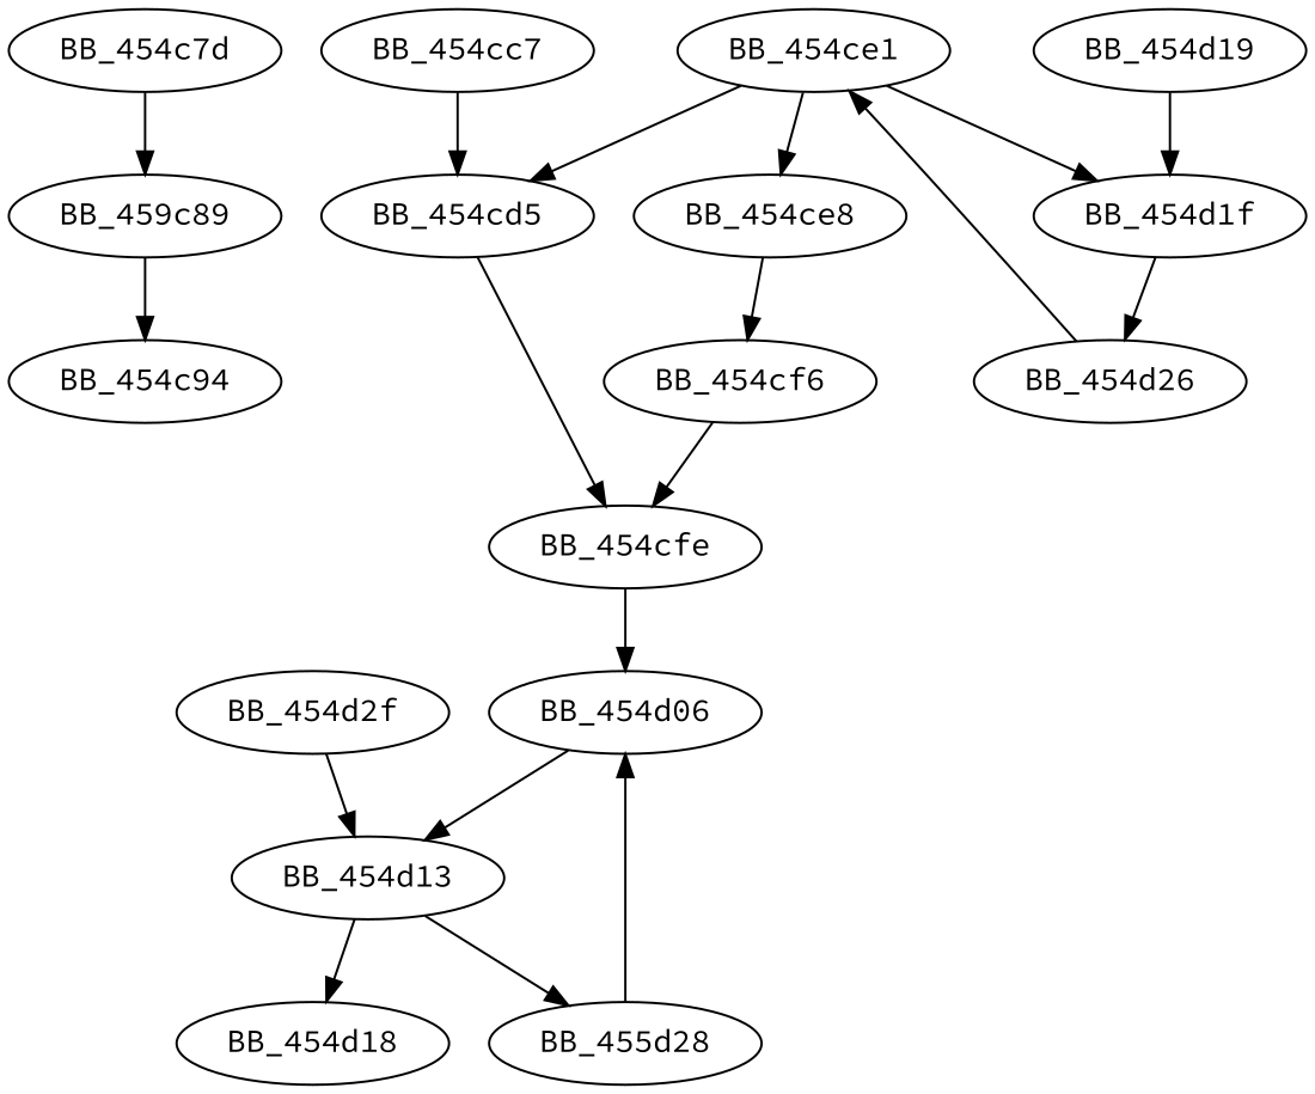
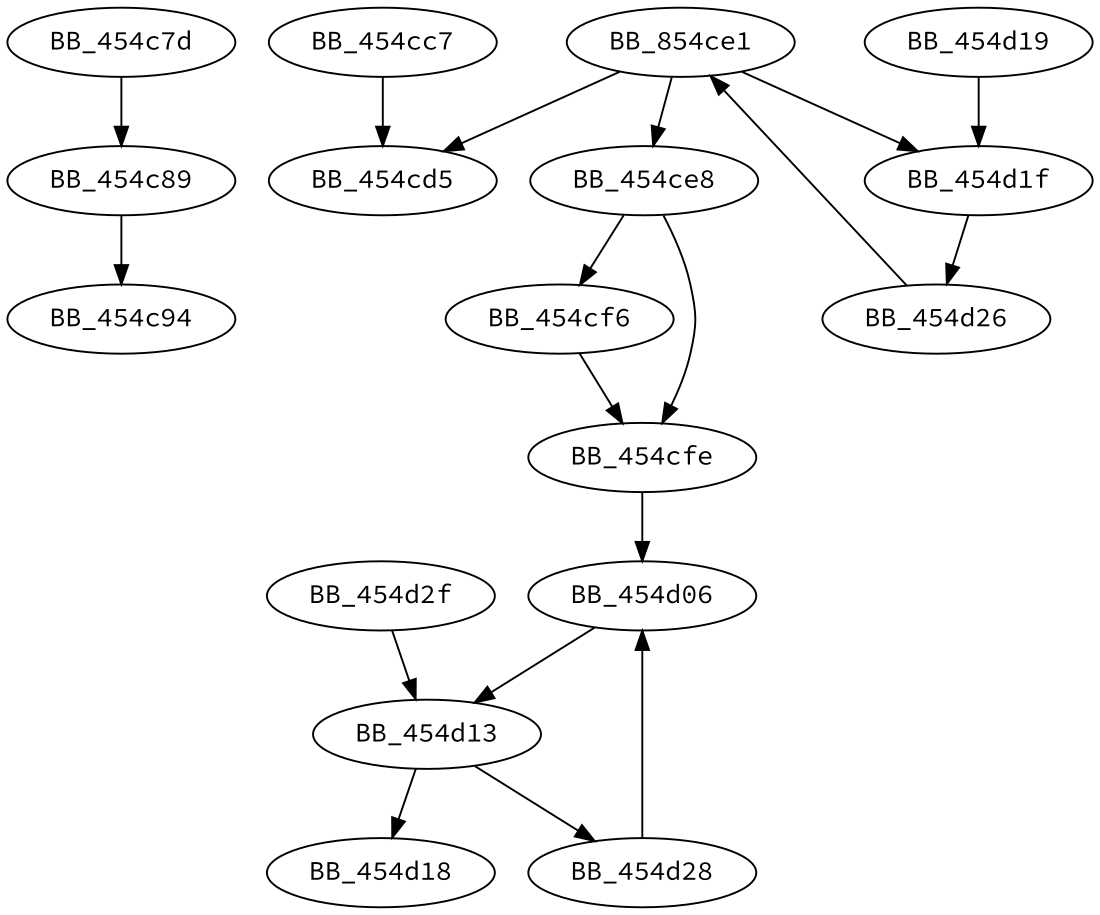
  digraph {
    fontname="Source Code Pro"
    node [fontname="Source Code Pro"]
    edge [fontname="Source Code Pro"]
    BB_454c7d
-   BB_454c89 [label=BB_459c89]
+   BB_454c89
    BB_454c94
    BB_454cc7
    BB_454cd5
-   BB_454ce1
+   BB_454ce1 [label=BB_854ce1]
    BB_454ce8
    BB_454d1f
    BB_454cf6
    BB_454cfe
    BB_454d26
    BB_454d06
    BB_454d13
    BB_454d18
-   BB_454d28 [label=BB_455d28]
+   BB_454d28
    BB_454d2f
    BB_454d19
    BB_454c7d -> BB_454c89
    BB_454c89 -> BB_454c94
    BB_454cc7 -> BB_454cd5
    BB_454ce1 -> BB_454cd5
    BB_454ce1 -> BB_454ce8
    BB_454ce1 -> BB_454d1f
    BB_454ce8 -> BB_454cf6
-   BB_454cd5 -> BB_454cfe
+   BB_454ce8 -> BB_454cfe
    BB_454d1f -> BB_454d26
    BB_454cf6 -> BB_454cfe
    BB_454cfe -> BB_454d06
    BB_454d26 -> BB_454ce1
    BB_454d06 -> BB_454d13
    BB_454d13 -> BB_454d18
    BB_454d13 -> BB_454d28
    BB_454d28 -> BB_454d06
    BB_454d2f -> BB_454d13
    BB_454d19 -> BB_454d1f
  }
